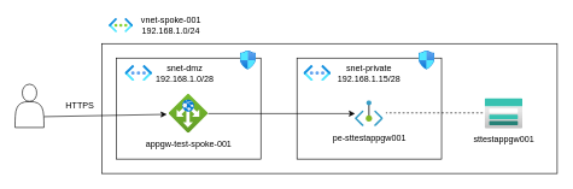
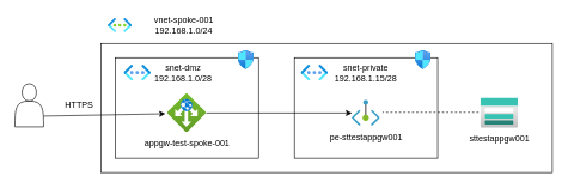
  <mxCell id="0" />
  <mxCell id="1" parent="0" />
  <mxCell id="2" value="" style="rounded=0;whiteSpace=wrap;html=1;" vertex="1" parent="1"><mxGeometry x="140" y="60" width="630" height="180" as="geometry" /></mxCell>
  <mxCell id="3" value="" style="rounded=0;whiteSpace=wrap;html=1;" vertex="1" parent="1"><mxGeometry x="160" y="80" width="200" height="140" as="geometry" /></mxCell>
  <mxCell id="4" value="" style="image;aspect=fixed;html=1;points=[];align=center;fontSize=12;image=img/lib/azure2/networking/Virtual_Networks.svg;" vertex="1" parent="1"><mxGeometry x="150" y="25" width="33.5" height="20" as="geometry" /></mxCell>
  <mxCell id="5" value="" style="image;aspect=fixed;html=1;points=[];align=center;fontSize=12;image=img/lib/azure2/networking/Network_Security_Groups.svg;" vertex="1" parent="1"><mxGeometry x="331.59" y="70" width="21.82" height="26.5" as="geometry" /></mxCell>
  <mxCell id="6" value="" style="shape=actor;whiteSpace=wrap;html=1;" vertex="1" parent="1"><mxGeometry x="20" y="116.25" width="40" height="60" as="geometry" /></mxCell>
  <mxCell id="7" value="" style="endArrow=classic;html=1;exitX=1;exitY=0.75;exitDx=0;exitDy=0;entryX=-0.056;entryY=0.519;entryDx=0;entryDy=0;entryPerimeter=0;" edge="1" parent="1" source="6" target="13"><mxGeometry width="50" height="50" relative="1" as="geometry"><mxPoint x="120" y="240" as="sourcePoint" /><mxPoint x="120" y="170" as="targetPoint" /></mxGeometry></mxCell>
  <mxCell id="8" value="HTTPS" style="text;html=1;align=center;verticalAlign=middle;whiteSpace=wrap;rounded=0;" vertex="1" parent="1"><mxGeometry x="90" y="131.25" width="40" height="30" as="geometry" /></mxCell>
  <mxCell id="9" value="appgw-test-spoke-001" style="text;html=1;align=center;verticalAlign=middle;whiteSpace=wrap;rounded=0;" vertex="1" parent="1"><mxGeometry x="187.5" y="184" width="145" height="30" as="geometry" /></mxCell>
  <mxCell id="10" value="snet-dmz&lt;br&gt;192.168.1.0/28" style="text;html=1;align=center;verticalAlign=middle;whiteSpace=wrap;rounded=0;" vertex="1" parent="1"><mxGeometry x="210" y="86.25" width="90" height="30" as="geometry" /></mxCell>
- <mxCell id="11" value="vnet-spoke-001 192.168.1.0/24" style="text;html=1;align=center;verticalAlign=middle;whiteSpace=wrap;rounded=0;" vertex="1" parent="1"><mxGeometry x="190.91" y="20" width="90" height="30" as="geometry" /></mxCell>
+ <mxCell id="11" value="vnet-spoke-001 192.168.1.0/24" style="text;html=1;align=center;verticalAlign=middle;whiteSpace=wrap;rounded=0;" vertex="1" parent="1"><mxGeometry x="210.91" y="20" width="90" height="30" as="geometry" /></mxCell>
  <mxCell id="12" value="" style="aspect=fixed;html=1;points=[];align=center;image;fontSize=12;image=img/lib/azure2/networking/Virtual_Networks_Classic.svg;" vertex="1" parent="1"><mxGeometry x="172.31" y="90" width="37.69" height="22.5" as="geometry" /></mxCell>
  <mxCell id="13" value="" style="aspect=fixed;html=1;points=[];align=center;image;fontSize=12;image=img/lib/azure2/networking/Application_Gateways.svg;" vertex="1" parent="1"><mxGeometry x="233" y="130" width="54" height="54" as="geometry" /></mxCell>
  <mxCell id="14" value="" style="rounded=0;whiteSpace=wrap;html=1;" vertex="1" parent="1"><mxGeometry x="410" y="80" width="200" height="140" as="geometry" /></mxCell>
  <mxCell id="15" value="" style="image;aspect=fixed;html=1;points=[];align=center;fontSize=12;image=img/lib/azure2/networking/Network_Security_Groups.svg;" vertex="1" parent="1"><mxGeometry x="578.73" y="70" width="21.82" height="26.5" as="geometry" /></mxCell>
  <mxCell id="16" value="snet-private&lt;br&gt;192.168.1.15/28" style="text;html=1;align=center;verticalAlign=middle;whiteSpace=wrap;rounded=0;" vertex="1" parent="1"><mxGeometry x="465" y="86.25" width="90" height="30" as="geometry" /></mxCell>
  <mxCell id="17" value="" style="aspect=fixed;html=1;points=[];align=center;image;fontSize=12;image=img/lib/azure2/networking/Virtual_Networks_Classic.svg;" vertex="1" parent="1"><mxGeometry x="419.45" y="90" width="37.69" height="22.5" as="geometry" /></mxCell>
  <mxCell id="18" value="" style="aspect=fixed;html=1;points=[];align=center;image;fontSize=12;image=img/lib/azure2/networking/Private_Endpoint.svg;" vertex="1" parent="1"><mxGeometry x="490.37" y="139" width="39.27" height="36" as="geometry" /></mxCell>
  <mxCell id="19" style="edgeStyle=none;html=1;" edge="1" parent="1" source="13" target="18"><mxGeometry relative="1" as="geometry" /></mxCell>
  <mxCell id="20" value="pe-sttestappgw001" style="text;html=1;align=center;verticalAlign=middle;whiteSpace=wrap;rounded=0;" vertex="1" parent="1"><mxGeometry x="437.5" y="176.25" width="145" height="30" as="geometry" /></mxCell>
  <mxCell id="21" value="" style="aspect=fixed;html=1;points=[];align=center;image;fontSize=12;image=img/lib/azure2/storage/Storage_Accounts.svg;" vertex="1" parent="1"><mxGeometry x="670" y="136" width="52.5" height="42" as="geometry" /></mxCell>
  <mxCell id="22" value="sttestappgw001" style="text;html=1;align=center;verticalAlign=middle;whiteSpace=wrap;rounded=0;" vertex="1" parent="1"><mxGeometry x="623.75" y="178" width="145" height="30" as="geometry" /></mxCell>
  <mxCell id="23" value="" style="endArrow=none;dashed=1;html=1;entryX=1.086;entryY=0.472;entryDx=0;entryDy=0;entryPerimeter=0;exitX=-0.057;exitY=0.476;exitDx=0;exitDy=0;exitPerimeter=0;" edge="1" parent="1" source="21" target="18"><mxGeometry width="50" height="50" relative="1" as="geometry"><mxPoint x="590" y="330" as="sourcePoint" /><mxPoint x="640" y="280" as="targetPoint" /></mxGeometry></mxCell>
